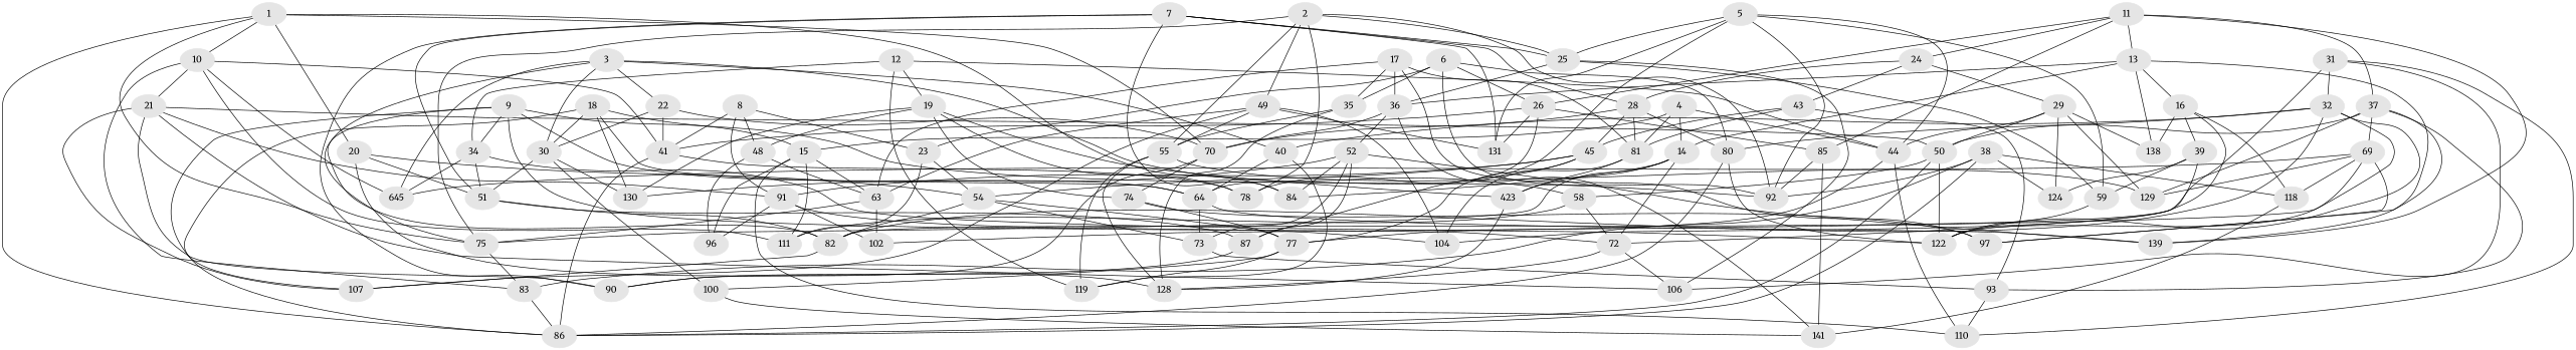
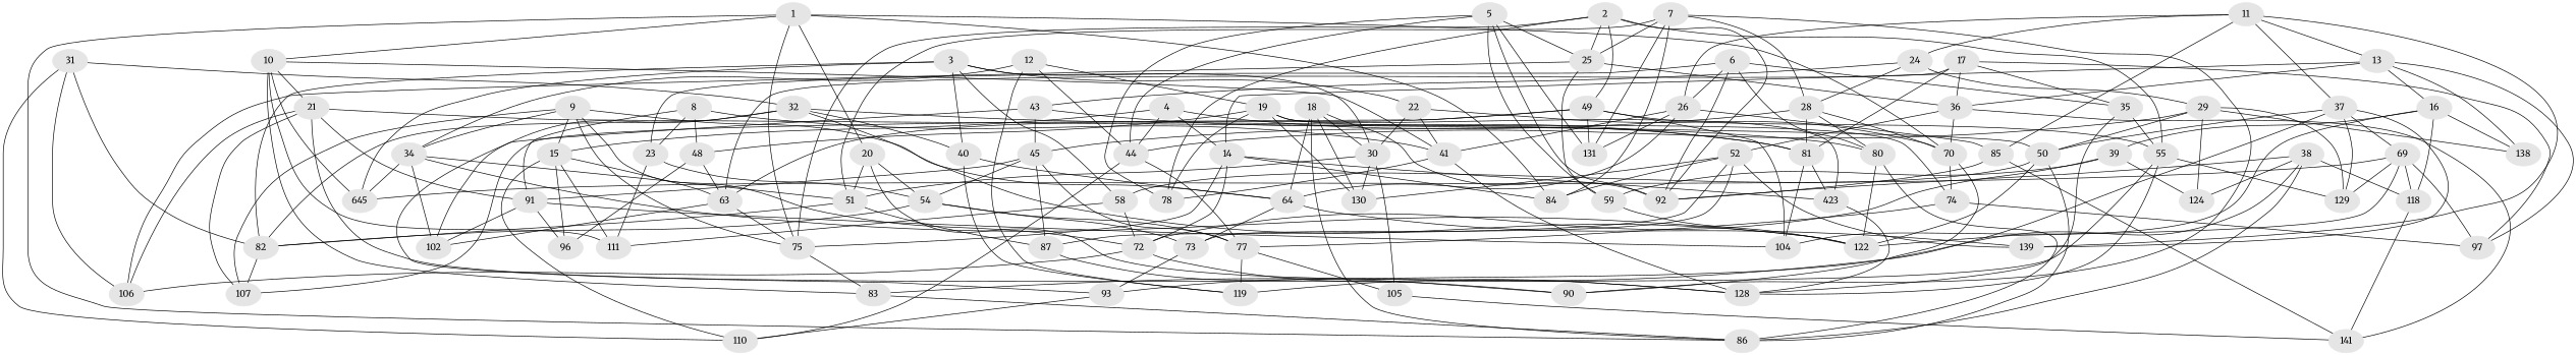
  graph {
    fontname=Merriweather
    node [color=gray90 fontname=Merriweather style=filled]
    edge [fontname=Merriweather]
    1 [super="+65"]
    10 [super="+120"]
    20
    70 [super="+101"]
    75 [super="+112"]
    84
    86 [super="+100"]
    n8 [label=645]
    41 [super="+137"]
    21 [super="+88"]
    83
    111
    51 [super="+71"]
    54 [super="+62"]
    128 [super="+142"]
    90
    74
    2 [super="+27"]
    25 [super="+68"]
    49 [super="+133"]
    55 [super="+127"]
    78
    92 [super="+109"]
    59
    36 [super="+79"]
    106
    131
    107
    63 [super="+113"]
    104
    119
    129
    3 [super="+140"]
    22
    30 [super="+114"]
    40
    58
    82 [super="+134"]
-   105 [label=100]
+   105
    130
    64 [super="+108"]
    72 [super="+99"]
    14 [super="+116"]
    n44 [label=423]
    4
    15 [super="+66"]
    44 [super="+89"]
    81 [super="+94"]
    96
    110
    77 [super="+121"]
    5 [super="+33"]
    122 [super="+125"]
    6 [super="+115"]
    23
    26 [super="+67"]
    35
    80 [super="+103"]
    85
    7 [super="+144"]
    28 [super="+56"]
    45 [super="+126"]
    87
    8
    48
    91 [super="+132"]
    102
    9 [super="+57"]
    34 [super="+136"]
    139
    73
    50 [super="+143"]
    11 [super="+146"]
    13 [super="+37"]
    24
    n76 [label=37 super="+61"]
    16 [super="+95"]
    97
    138
    29 [super="+60"]
    43
    93
    69 [super="+98"]
    141
    19 [super="+117"]
    12
    39
    118
    52 [super="+53"]
    124
    17 [super="+135"]
    18 [super="+42"]
    32 [super="+46"]
    31
    38 [super="+76"]
    1 -- 10
    1 -- 20
    1 -- 70
    1 -- 75
    1 -- 84
    1 -- 86
    10 -- n8
    10 -- 41
    10 -- 21
    10 -- 83
    10 -- 111
    20 -- 51
    20 -- 54
    20 -- 128
    70 -- 90
    70 -- 74
    75 -- 83
-   41 -- 86
+   41 -- 128
    41 -- 78
    21 -- 90
    21 -- 106
    21 -- 107
    21 -- 91
    21 -- 50
    83 -- 86
    51 -- 82
    51 -- 87
    54 -- 82
    54 -- 77
    54 -- 73
    74 -- 77
    74 -- 97
    2 -- 75
    2 -- 25
    2 -- 49
    2 -- 55
    2 -- 78
    2 -- 92
    25 -- 59
    25 -- 36
    25 -- 106
    49 -- 55
    49 -- 131
    49 -- 107
    49 -- 63
    49 -- 104
    55 -- 128
    55 -- 119
    55 -- 129
    59 -- 122
    36 -- 70
    36 -- 141
    36 -- 52
    63 -- 75
    63 -- 102
    3 -- n8
    3 -- 22
    3 -- 30
    3 -- 40
    3 -- 58
    3 -- 82
    22 -- 70
    22 -- 41
    22 -- 30
    30 -- 51
    30 -- 105
    30 -- 130
    40 -- 119
    40 -- 64
    58 -- 111
    58 -- 72
    82 -- 107
    105 -- 141
    64 -- 139
    64 -- 73
    72 -- 128
    72 -- 106
    14 -- 75
    14 -- 84
    14 -- 72
    14 -- n44
    n44 -- 128
    4 -- 14
    4 -- 15
    4 -- 44
    4 -- 81
    15 -- 111
    15 -- 63
    15 -- 96
    15 -- 110
    44 -- 110
    44 -- 77
    81 -- 104
    81 -- n44
    77 -- 119
    77 -- 105
    5 -- 25
    5 -- 78
    5 -- 92
    5 -- 59
    5 -- 131
    5 -- 44
    6 -- 92
    6 -- 23
    6 -- 26
    6 -- 35
    6 -- 80 [weight=2]
    23 -- 111
    23 -- 54
    26 -- 41
    26 -- 131
    26 -- 64
    26 -- 85
    35 -- 128
    35 -- 55
    80 -- 86
    80 -- 122
    85 -- 92
    85 -- 141
    7 -- 84
    7 -- 51
    7 -- 90
    7 -- 25
    7 -- 131
    7 -- 28
    28 -- 70
    28 -- 81
    28 -- 80
    28 -- 45
    45 -- 54
    45 -- 77
    45 -- 87
    45 -- 91
    87 -- 90
    8 -- 41
    8 -- 23
    8 -- 48
    8 -- 91
    48 -- 63
    48 -- 96
    91 -- 104
    91 -- 96
    91 -- 102
    9 -- 75
    9 -- 107
    9 -- 64
    9 -- 72
    9 -- 15
    9 -- 34
    34 -- n8
    34 -- 51
    34 -- 122
+   34 -- 102
    73 -- 93
    50 -- 86
    50 -- 58
    50 -- 122
    11 -- 26
    11 -- 85
    11 -- 139
    11 -- 13
    11 -- 24
    11 -- n76
    13 -- 36
    13 -- 14
    13 -- 16
    13 -- 97
    13 -- 138
    24 -- 28
    24 -- 29
    24 -- 43
    n76 -- 129
    n76 -- 139
    n76 -- 50
    n76 -- 93
    n76 -- 69
    16 -- 104
    16 -- 138 [weight=2]
    16 -- 39
    16 -- 118
    29 -- 129
    29 -- 44
    29 -- 50
    29 -- 138
    29 -- 124
    43 -- 81
    43 -- 45
    43 -- 93
    93 -- 110
    69 -- n8
    69 -- 129
    69 -- 122
    69 -- 97
    69 -- 118
    19 -- 74
    19 -- 78
    19 -- 130
    19 -- n44
    19 -- 48
    12 -- 119
    12 -- 44
    12 -- 34
    12 -- 19
    39 -- 59
    39 -- 72
    39 -- 124
    118 -- 141
    52 -- 84
    52 -- 130
    52 -- 87
    52 -- 139
    52 -- 73
    17 -- 36
    17 -- 63
    17 -- 81
    17 -- 35
    17 -- 97
    18 -- 86
    18 -- 92
    18 -- 30
    18 -- 130
    18 -- 64
    32 -- 40
    32 -- 82
    32 -- 122
    32 -- 80
    32 -- 102
    31 -- 106
    31 -- 82
    31 -- 110
    31 -- 32
    38 -- 86
    38 -- 83
    38 -- 92
    38 -- 118
    38 -- 124 [weight=2]
  }
